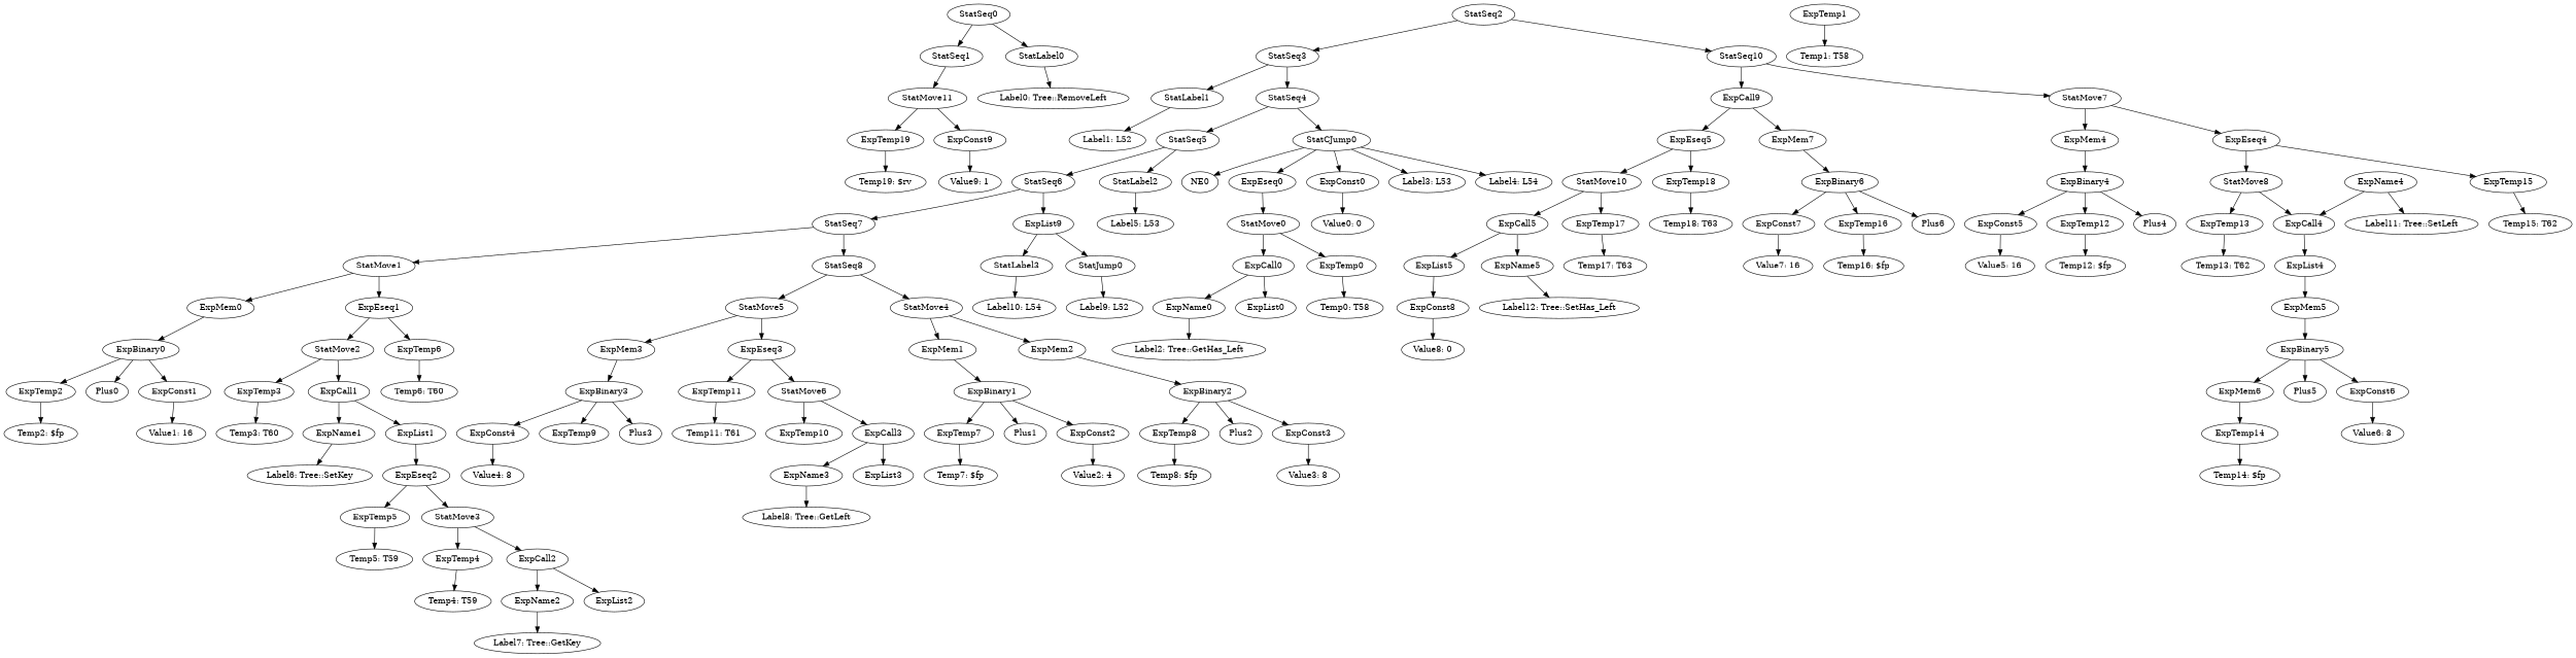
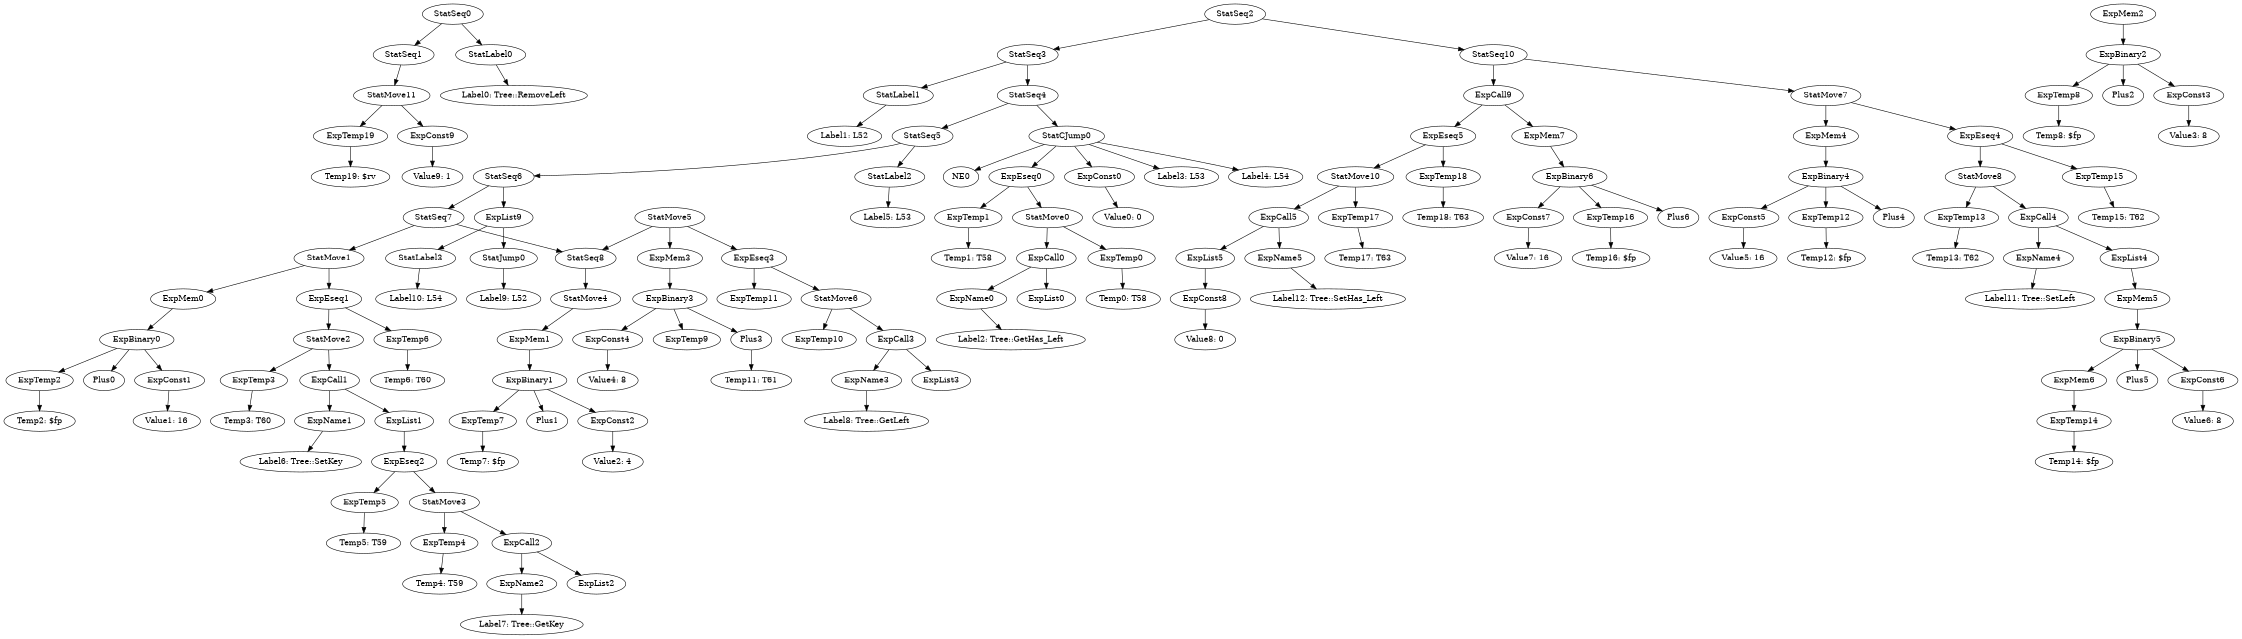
  digraph {
    ordering=out
    StatSeq1
    StatMove11
    StatSeq2
    StatSeq3
    StatSeq10
    ExpTemp19
    ExpConst9
    StatLabel1
    StatSeq4
    n10 [label=ExpCall9]
    StatMove7
    "Temp19: $rv"
    "Value9: 1"
    ExpEseq5
    StatMove10
    ExpTemp18
    ExpCall5
    ExpTemp17
    "Temp18: T63"
    ExpList5
    ExpName5
    "Temp17: T63"
    ExpConst8
    "Value8: 0"
    "Label12: Tree::SetHas_Left"
    ExpMem7
    ExpBinary6
    ExpConst7
    ExpTemp16
    Plus6
    "Value7: 16"
    "Temp16: $fp"
    ExpBinary5
    ExpMem6
    Plus5
    ExpConst6
    ExpTemp14
    "Value6: 8"
    "Temp14: $fp"
    ExpTemp13
    "Temp13: T62"
    ExpMem4
    ExpEseq4
    ExpBinary4
    StatMove8
    ExpTemp15
    ExpConst5
    ExpTemp12
    Plus4
    ExpCall4
    "Temp15: T62"
    ExpName4
    "Label11: Tree::SetLeft"
    "Value5: 16"
    "Temp12: $fp"
    "Label1: L52"
    StatSeq5
    StatCJump0
    StatSeq6
    StatSeq7
    n61 [label=ExpList9]
    StatMove1
    StatSeq8
    StatLabel3
    StatJump0
    ExpMem0
    ExpEseq1
    StatMove5
    StatMove4
    "Label10: L54"
    "Label9: L52"
    ExpMem3
    ExpEseq3
    ExpBinary3
    ExpTemp11
    StatMove6
    ExpConst4
    ExpTemp9
    Plus3
    "Temp11: T61"
    ExpTemp10
    ExpCall3
    "Value4: 8"
    ExpBinary0
    ExpTemp2
    Plus0
    ExpConst1
    "Temp2: $fp"
    "Value1: 16"
    ExpMem1
    ExpMem2
    ExpBinary1
    ExpBinary2
    ExpTemp7
    Plus1
    ExpConst2
    ExpTemp8
    Plus2
    ExpConst3
    ExpList4
    ExpMem5
    StatMove2
    ExpTemp3
    ExpCall1
    "Temp3: T60"
    ExpName1
    ExpList1
    "Label6: Tree::SetKey"
    ExpEseq2
    StatLabel2
    "Label5: L53"
    ExpTemp6
    "Temp6: T60"
    NE0
    ExpEseq0
    ExpConst0
    "Label3: L53"
    "Label4: L54"
    ExpTemp1
    StatMove0
    "Value0: 0"
    "Temp1: T58"
    ExpCall0
    ExpTemp0
    "Temp8: $fp"
    StatSeq0
    StatLabel0
    "Label0: Tree::RemoveLeft"
    ExpTemp5
    "Temp5: T59"
    ExpName0
    ExpList0
    "Label2: Tree::GetHas_Left"
    "Value3: 8"
    "Temp0: T58"
    ExpName2
    "Label7: Tree::GetKey"
    StatMove3
    ExpTemp4
    "Temp4: T59"
    ExpName3
    ExpList3
    "Temp7: $fp"
    ExpCall2
    ExpList2
    "Label8: Tree::GetLeft"
    "Value2: 4"
    StatSeq1 -> StatMove11
    StatMove11 -> ExpTemp19
    StatMove11 -> ExpConst9
    StatSeq2 -> StatSeq3
    StatSeq2 -> StatSeq10
    StatSeq3 -> StatLabel1
    StatSeq3 -> StatSeq4
    StatSeq10 -> n10
    StatSeq10 -> StatMove7
    ExpTemp19 -> "Temp19: $rv"
    ExpConst9 -> "Value9: 1"
    StatLabel1 -> "Label1: L52"
    StatSeq4 -> StatSeq5
    StatSeq4 -> StatCJump0
    n10 -> ExpEseq5
    n10 -> ExpMem7
    StatMove7 -> ExpMem4
    StatMove7 -> ExpEseq4
    ExpEseq5 -> StatMove10
    ExpEseq5 -> ExpTemp18
    StatMove10 -> ExpCall5
    StatMove10 -> ExpTemp17
    ExpTemp18 -> "Temp18: T63"
    ExpCall5 -> ExpList5
    ExpCall5 -> ExpName5
    ExpTemp17 -> "Temp17: T63"
    ExpList5 -> ExpConst8
    ExpName5 -> "Label12: Tree::SetHas_Left"
    ExpConst8 -> "Value8: 0"
    ExpMem7 -> ExpBinary6
    ExpBinary6 -> ExpConst7
    ExpBinary6 -> ExpTemp16
    ExpBinary6 -> Plus6
    ExpConst7 -> "Value7: 16"
    ExpTemp16 -> "Temp16: $fp"
    ExpBinary5 -> ExpMem6
    ExpBinary5 -> Plus5
    ExpBinary5 -> ExpConst6
    ExpMem6 -> ExpTemp14
    ExpConst6 -> "Value6: 8"
    ExpTemp14 -> "Temp14: $fp"
    ExpTemp13 -> "Temp13: T62"
    ExpMem4 -> ExpBinary4
    ExpEseq4 -> StatMove8
    ExpEseq4 -> ExpTemp15
    ExpBinary4 -> ExpConst5
    ExpBinary4 -> ExpTemp12
    ExpBinary4 -> Plus4
    StatMove8 -> ExpTemp13
    StatMove8 -> ExpCall4
    ExpTemp15 -> "Temp15: T62"
    ExpConst5 -> "Value5: 16"
    ExpTemp12 -> "Temp12: $fp"
-   ExpName4 -> ExpCall4
+   ExpCall4 -> ExpName4
    ExpCall4 -> ExpList4
    ExpName4 -> "Label11: Tree::SetLeft"
    StatSeq5 -> StatSeq6
    StatSeq5 -> StatLabel2
    StatCJump0 -> NE0
    StatCJump0 -> ExpEseq0
    StatCJump0 -> ExpConst0
    StatCJump0 -> "Label3: L53"
    StatCJump0 -> "Label4: L54"
    StatSeq6 -> StatSeq7
    StatSeq6 -> n61
    StatSeq7 -> StatMove1
    StatSeq7 -> StatSeq8
    n61 -> StatLabel3
    n61 -> StatJump0
    StatMove1 -> ExpMem0
    StatMove1 -> ExpEseq1
-   StatSeq8 -> StatMove5
+   StatMove5 -> StatSeq8
    StatSeq8 -> StatMove4
    StatLabel3 -> "Label10: L54"
    StatJump0 -> "Label9: L52"
    ExpMem0 -> ExpBinary0
    ExpEseq1 -> StatMove2
    ExpEseq1 -> ExpTemp6
    StatMove5 -> ExpMem3
    StatMove5 -> ExpEseq3
    StatMove4 -> ExpMem1
-   StatMove4 -> ExpMem2
    ExpMem3 -> ExpBinary3
    ExpEseq3 -> ExpTemp11
    ExpEseq3 -> StatMove6
    ExpBinary3 -> ExpConst4
    ExpBinary3 -> ExpTemp9
    ExpBinary3 -> Plus3
-   ExpTemp11 -> "Temp11: T61"
+   Plus3 -> "Temp11: T61"
    StatMove6 -> ExpTemp10
    StatMove6 -> ExpCall3
    ExpConst4 -> "Value4: 8"
    ExpCall3 -> ExpName3
    ExpCall3 -> ExpList3
    ExpBinary0 -> ExpTemp2
    ExpBinary0 -> Plus0
    ExpBinary0 -> ExpConst1
    ExpTemp2 -> "Temp2: $fp"
    ExpConst1 -> "Value1: 16"
    ExpMem1 -> ExpBinary1
    ExpMem2 -> ExpBinary2
    ExpBinary1 -> ExpTemp7
    ExpBinary1 -> Plus1
    ExpBinary1 -> ExpConst2
    ExpBinary2 -> ExpTemp8
    ExpBinary2 -> Plus2
    ExpBinary2 -> ExpConst3
    ExpTemp7 -> "Temp7: $fp"
    ExpConst2 -> "Value2: 4"
    ExpTemp8 -> "Temp8: $fp"
    ExpConst3 -> "Value3: 8"
    ExpList4 -> ExpMem5
    ExpMem5 -> ExpBinary5
    StatMove2 -> ExpTemp3
    StatMove2 -> ExpCall1
    ExpTemp3 -> "Temp3: T60"
    ExpCall1 -> ExpName1
    ExpCall1 -> ExpList1
    ExpName1 -> "Label6: Tree::SetKey"
    ExpList1 -> ExpEseq2
    ExpEseq2 -> ExpTemp5
    ExpEseq2 -> StatMove3
    StatLabel2 -> "Label5: L53"
    ExpTemp6 -> "Temp6: T60"
+   ExpEseq0 -> ExpTemp1
    ExpEseq0 -> StatMove0
    ExpConst0 -> "Value0: 0"
    ExpTemp1 -> "Temp1: T58"
    StatMove0 -> ExpCall0
    StatMove0 -> ExpTemp0
    ExpCall0 -> ExpName0
    ExpCall0 -> ExpList0
    ExpTemp0 -> "Temp0: T58"
    StatSeq0 -> StatSeq1
    StatSeq0 -> StatLabel0
    StatLabel0 -> "Label0: Tree::RemoveLeft"
    ExpTemp5 -> "Temp5: T59"
    ExpName0 -> "Label2: Tree::GetHas_Left"
    ExpName2 -> "Label7: Tree::GetKey"
    StatMove3 -> ExpTemp4
    StatMove3 -> ExpCall2
    ExpTemp4 -> "Temp4: T59"
    ExpName3 -> "Label8: Tree::GetLeft"
    ExpCall2 -> ExpName2
    ExpCall2 -> ExpList2
  }
